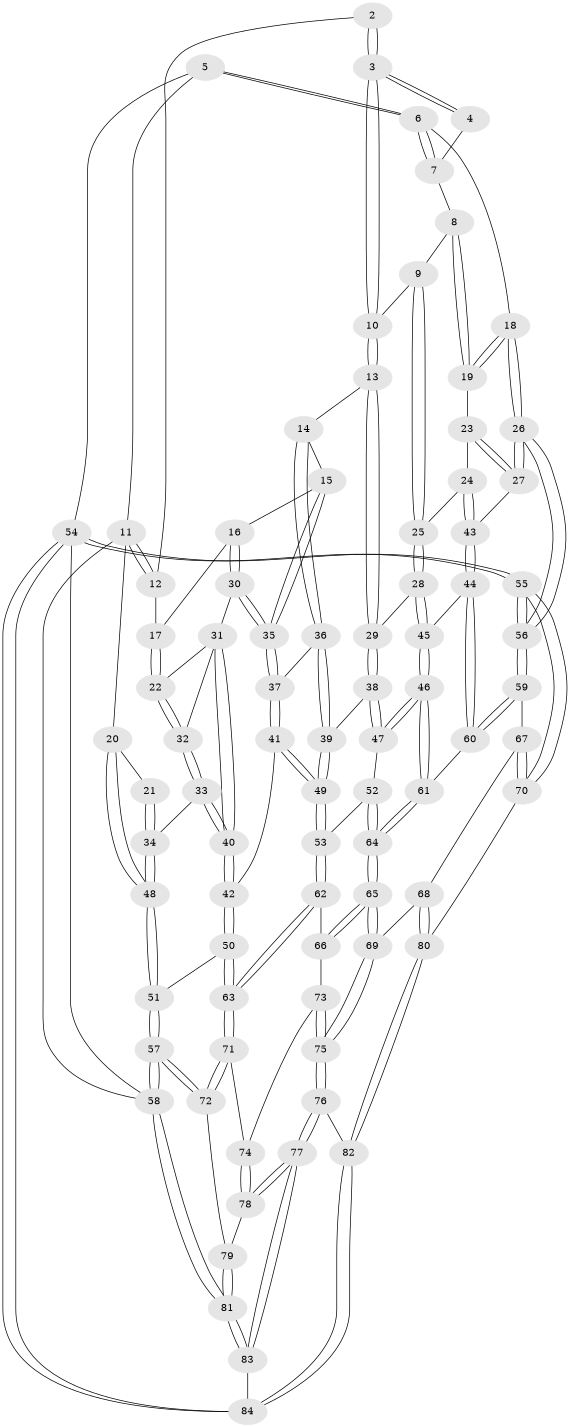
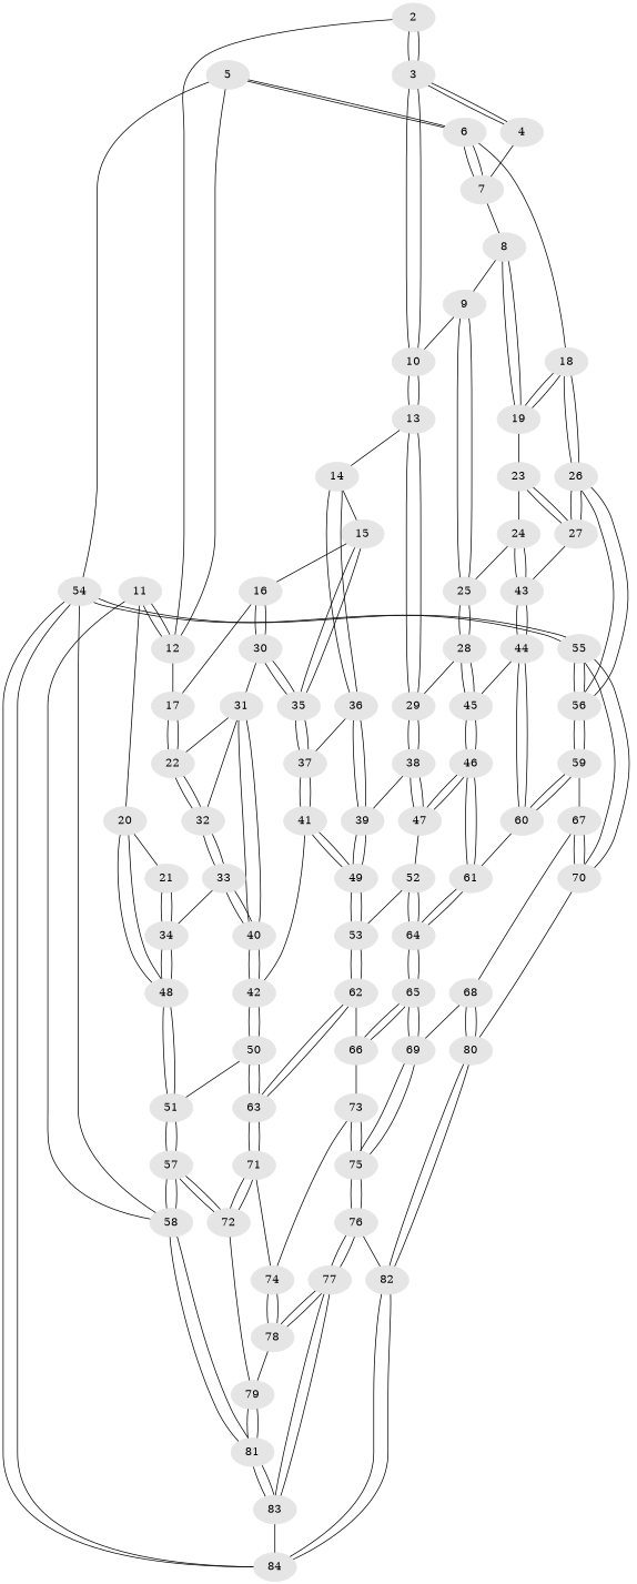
  graph {
    node [color=gray90 style=filled]
    2
    3
    12
    5
    6
    11
    54
    4
    10
    17
    7
    13
    8
    18
    20
    58
    55
    84
    19
    26
    9
    25
    23
    28
    14
    29
    21
    48
    81
    22
    15
    36
    38
    16
    35
    37
    39
    30
    31
    32
    27
    56
    24
    34
    51
    33
    43
    44
    45
    59
    46
    47
    40
    42
    41
    49
    52
    53
    50
    63
    60
    61
    64
    57
    62
    71
    72
    65
    66
    70
    80
    67
    79
    83
    68
    73
    74
    69
    75
    82
    76
    78
    77
    2 -- 3
    2 -- 3
    2 -- 12
    3 -- 4
    3 -- 4
    3 -- 10
    3 -- 10
    12 -- 17
    5 -- 6
    5 -- 6
-   5 -- 11
+   5 -- 12
    5 -- 54
    6 -- 7
    6 -- 7
    6 -- 18
    11 -- 12
    11 -- 12
    11 -- 20
    11 -- 58
    54 -- 58
    54 -- 55
    54 -- 55
    54 -- 84
    54 -- 84
    4 -- 7
    10 -- 13
    10 -- 13
    17 -- 22
    17 -- 22
    7 -- 8
    13 -- 14
    13 -- 29
    13 -- 29
    8 -- 19
    8 -- 19
    8 -- 9
    18 -- 19
    18 -- 19
    18 -- 26
    18 -- 26
    20 -- 21
    20 -- 48
    20 -- 48
    58 -- 81
    58 -- 81
    55 -- 56
    55 -- 56
    55 -- 70
    55 -- 70
    19 -- 23
    26 -- 27
    26 -- 27
    26 -- 56
    26 -- 56
    9 -- 10
    9 -- 25
    9 -- 25
    25 -- 28
    25 -- 28
    23 -- 27
    23 -- 27
    23 -- 24
    28 -- 29
    28 -- 45
    28 -- 45
    14 -- 15
    14 -- 36
    14 -- 36
    29 -- 38
    29 -- 38
    21 -- 34
    21 -- 34
    48 -- 51
    48 -- 51
    81 -- 83
    81 -- 83
    22 -- 32
    22 -- 32
    15 -- 16
    15 -- 35
    15 -- 35
    36 -- 37
    36 -- 39
    36 -- 39
    38 -- 39
    38 -- 47
    38 -- 47
    16 -- 17
    16 -- 30
    16 -- 30
    35 -- 37
    35 -- 37
    37 -- 41
    37 -- 41
    39 -- 49
    39 -- 49
    30 -- 35
    30 -- 35
    30 -- 31
    31 -- 22
    31 -- 32
    31 -- 40
    31 -- 40
    32 -- 33
    32 -- 33
    27 -- 43
    56 -- 59
    56 -- 59
    24 -- 25
    24 -- 43
    24 -- 43
    34 -- 48
    34 -- 48
    51 -- 57
    51 -- 57
    33 -- 34
    33 -- 40
    33 -- 40
    43 -- 44
    43 -- 44
    44 -- 45
    44 -- 60
    44 -- 60
    45 -- 46
    45 -- 46
    59 -- 60
    59 -- 60
    59 -- 67
    46 -- 47
    46 -- 47
    46 -- 61
    46 -- 61
    47 -- 52
    40 -- 42
    40 -- 42
    42 -- 50
    42 -- 50
    41 -- 42
    41 -- 49
    41 -- 49
    49 -- 53
    49 -- 53
    52 -- 53
    52 -- 64
    52 -- 64
    53 -- 62
    53 -- 62
    50 -- 51
    50 -- 63
    50 -- 63
    63 -- 71
    63 -- 71
    60 -- 61
    61 -- 64
    61 -- 64
    64 -- 65
    64 -- 65
    57 -- 58
    57 -- 58
    57 -- 72
    57 -- 72
    62 -- 63
    62 -- 63
    62 -- 66
    71 -- 72
    71 -- 72
    71 -- 74
    72 -- 79
    65 -- 66
    65 -- 66
    65 -- 69
    65 -- 69
    66 -- 73
    70 -- 80
    80 -- 82
    80 -- 82
    67 -- 70
    67 -- 70
    67 -- 68
    79 -- 81
    79 -- 81
    83 -- 84
    68 -- 80
    68 -- 80
    68 -- 69
    73 -- 74
    73 -- 75
    73 -- 75
    74 -- 78
    74 -- 78
    69 -- 75
    69 -- 75
    75 -- 76
    75 -- 76
    82 -- 84
    82 -- 84
    76 -- 82
    76 -- 77
    76 -- 77
    78 -- 79
    77 -- 83
    77 -- 83
    77 -- 78
    77 -- 78
  }
